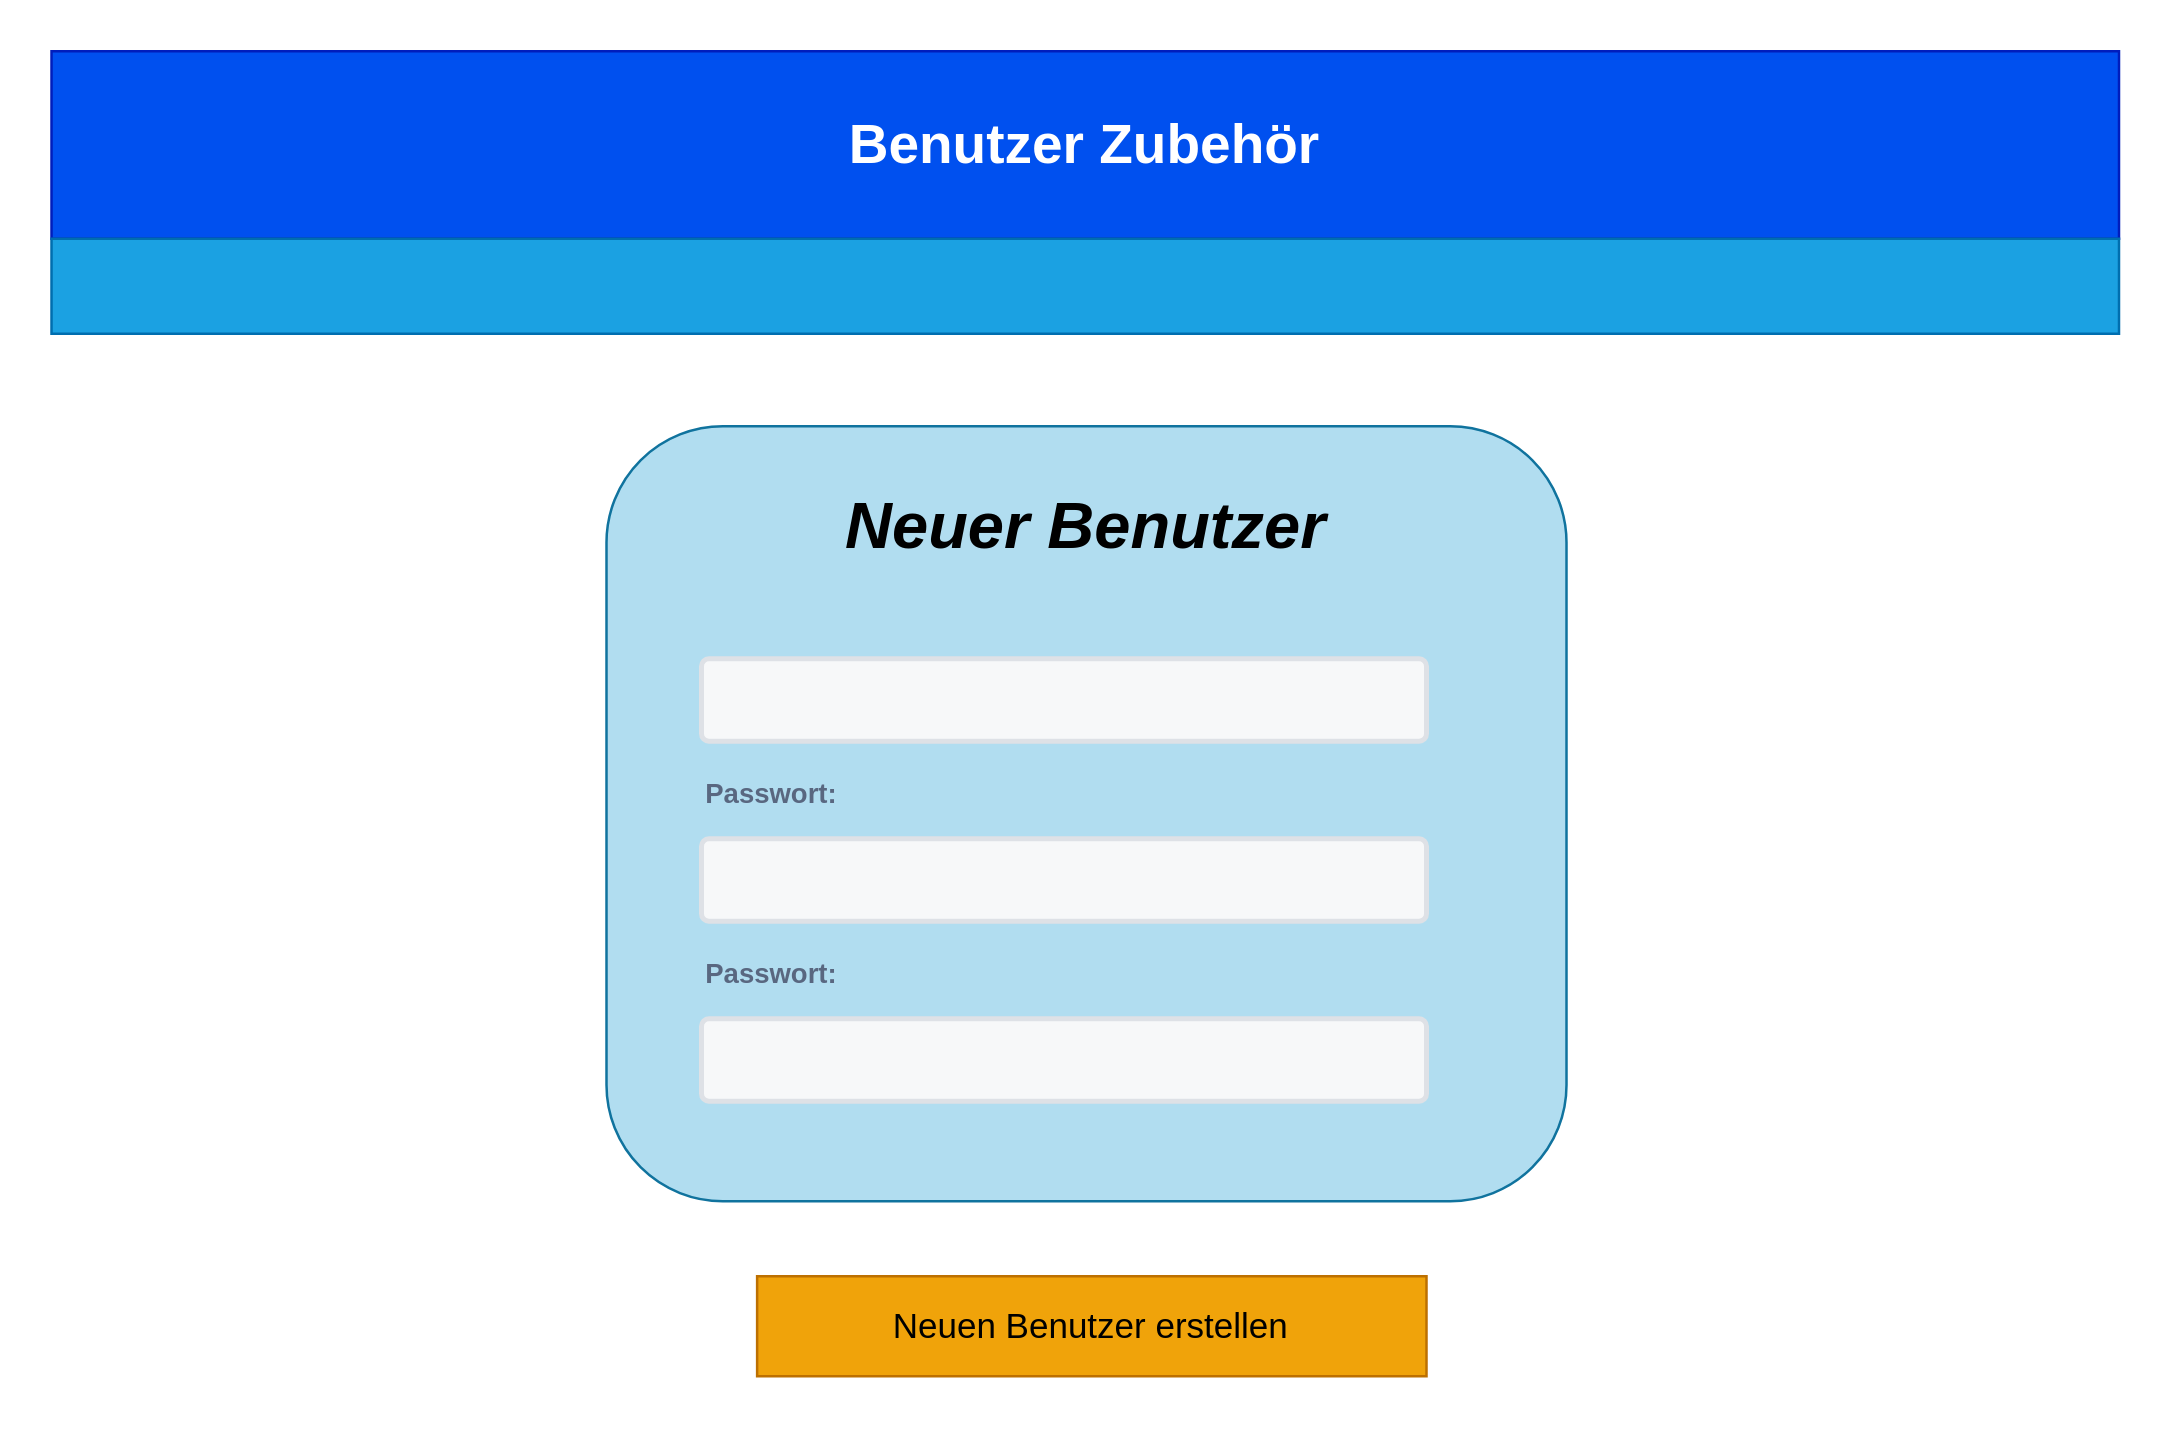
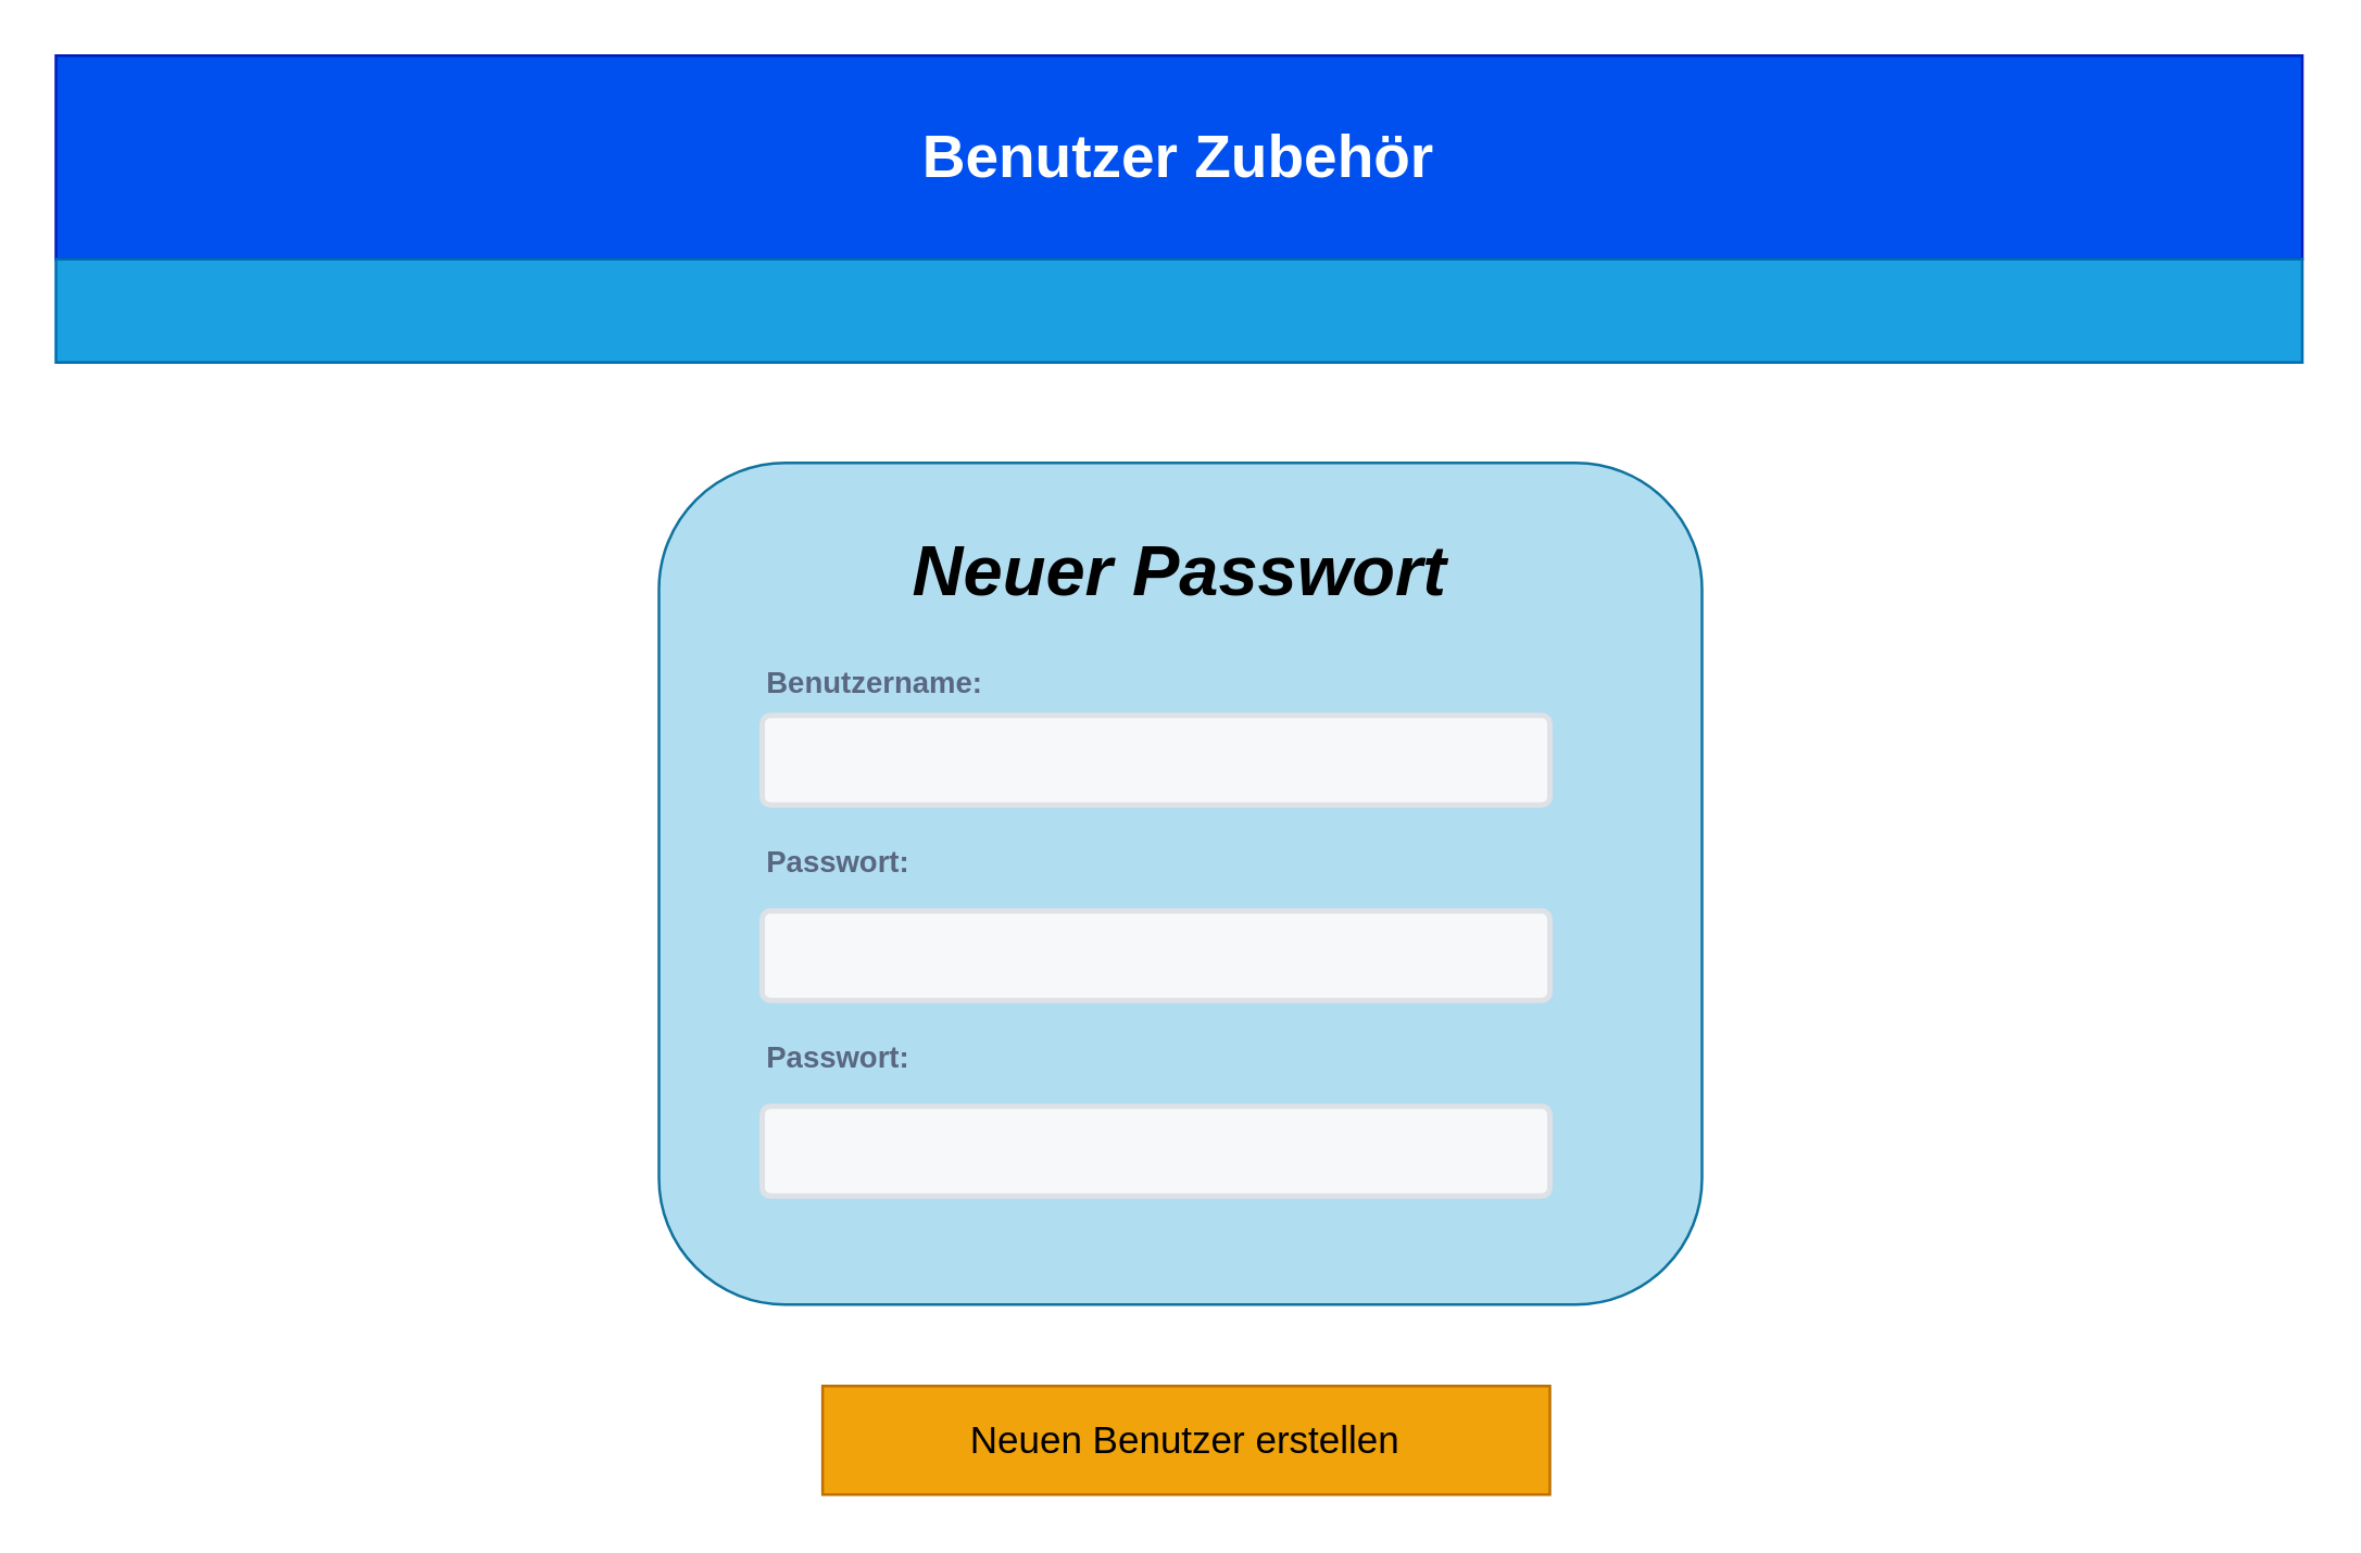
  <mxCell id="0" />
  <mxCell id="1" parent="0" />
  <mxCell id="2" value="" style="rounded=1;whiteSpace=wrap;html=1;fillColor=#b1ddf0;strokeColor=#10739e;" parent="1" vertex="1"><mxGeometry x="242" y="170" width="384" height="310" as="geometry" /></mxCell>
+ <mxCell id="3" value="Benutzername:" style="fillColor=none;strokeColor=none;html=1;fontSize=11;fontStyle=0;align=left;fontColor=#596780;fontStyle=1;fontSize=11" parent="1" vertex="1"><mxGeometry x="280" y="241" width="240" height="20" as="geometry" /></mxCell>
  <mxCell id="4" value="" style="rounded=1;arcSize=9;fillColor=#F7F8F9;align=left;spacingLeft=5;strokeColor=#DEE1E6;html=1;strokeWidth=2;fontSize=12" parent="1" vertex="1"><mxGeometry x="280" y="263" width="290" height="33" as="geometry" /></mxCell>
  <mxCell id="5" value="Passwort:" style="fillColor=none;strokeColor=none;html=1;fontSize=11;fontStyle=0;align=left;fontColor=#596780;fontStyle=1;fontSize=11" parent="1" vertex="1"><mxGeometry x="280" y="307" width="240" height="20" as="geometry" /></mxCell>
  <mxCell id="6" value="" style="rounded=1;arcSize=9;fillColor=#F7F8F9;align=left;spacingLeft=5;strokeColor=#DEE1E6;html=1;strokeWidth=2;fontSize=12" parent="1" vertex="1"><mxGeometry x="280" y="335" width="290" height="33" as="geometry" /></mxCell>
- <mxCell id="7" value="&lt;font style=&quot;font-size: 26px;&quot;&gt;&lt;i&gt;&lt;b&gt;&lt;font style=&quot;font-size: 26px;&quot;&gt;&lt;font style=&quot;font-size: 26px;&quot;&gt;Neuer Benutzer&lt;/font&gt;&lt;/font&gt;&lt;br&gt;&lt;/b&gt;&lt;/i&gt;&lt;/font&gt;" style="text;html=1;strokeColor=none;fillColor=none;align=center;verticalAlign=middle;whiteSpace=wrap;rounded=0;" parent="1" vertex="1"><mxGeometry x="323" y="195" width="221.5" height="30" as="geometry" /></mxCell>
+ <mxCell id="7" value="&lt;font style=&quot;font-size: 26px;&quot;&gt;&lt;i&gt;&lt;b&gt;&lt;font style=&quot;font-size: 26px;&quot;&gt;&lt;font style=&quot;font-size: 26px;&quot;&gt;Neuer Passwort&lt;/font&gt;&lt;/font&gt;&lt;br&gt;&lt;/b&gt;&lt;/i&gt;&lt;/font&gt;" style="text;html=1;strokeColor=none;fillColor=none;align=center;verticalAlign=middle;whiteSpace=wrap;rounded=0;" parent="1" vertex="1"><mxGeometry x="323" y="195" width="221.5" height="30" as="geometry" /></mxCell>
  <mxCell id="8" value="&lt;font style=&quot;font-size: 14px;&quot;&gt;&lt;font style=&quot;font-size: 14px;&quot;&gt;&lt;font style=&quot;font-size: 14px;&quot;&gt;Neuen Benutzer erstellen&lt;br&gt;&lt;/font&gt;&lt;/font&gt;&lt;/font&gt;" style="html=1;shadow=0;dashed=0;whiteSpace=wrap;fontSize=10;fillColor=#f0a30a;align=center;strokeColor=#BD7000;fontColor=#000000;rounded=0;" parent="1" vertex="1"><mxGeometry x="302.25" y="510" width="267.75" height="40" as="geometry" /></mxCell>
  <mxCell id="9" value="Passwort:" style="fillColor=none;strokeColor=none;html=1;fontSize=11;fontStyle=0;align=left;fontColor=#596780;fontStyle=1;fontSize=11" parent="1" vertex="1"><mxGeometry x="280" y="379" width="240" height="20" as="geometry" /></mxCell>
  <mxCell id="10" value="" style="rounded=1;arcSize=9;fillColor=#F7F8F9;align=left;spacingLeft=5;strokeColor=#DEE1E6;html=1;strokeWidth=2;fontSize=12" parent="1" vertex="1"><mxGeometry x="280" y="407" width="290" height="33" as="geometry" /></mxCell>
  <mxCell id="11" value="&lt;font style=&quot;font-size: 22px;&quot;&gt;&lt;b&gt;Benutzer Zubehör&lt;br&gt;&lt;/b&gt;&lt;/font&gt;" style="rounded=0;whiteSpace=wrap;html=1;fillColor=#0050ef;strokeColor=#001DBC;fontColor=#ffffff;" parent="1" vertex="1"><mxGeometry width="827" height="75" as="geometry" x="20" y="20" /></mxCell>
  <mxCell id="12" value="" style="rounded=0;whiteSpace=wrap;html=1;fillColor=#1ba1e2;fontColor=#ffffff;strokeColor=#006EAF;" parent="1" vertex="1"><mxGeometry y="95" width="827" height="38" as="geometry" x="20" /></mxCell>
  <mxCell id="13" value="" style="shape=image;html=1;verticalAlign=top;verticalLabelPosition=bottom;labelBackgroundColor=#ffffff;imageAspect=0;aspect=fixed;image=https://cdn3.iconfinder.com/data/icons/arrow-outline-8/32/left_4_1-128.png" parent="1" vertex="1"><mxGeometry y="89.5" width="49" height="49" as="geometry" x="20" /></mxCell>
